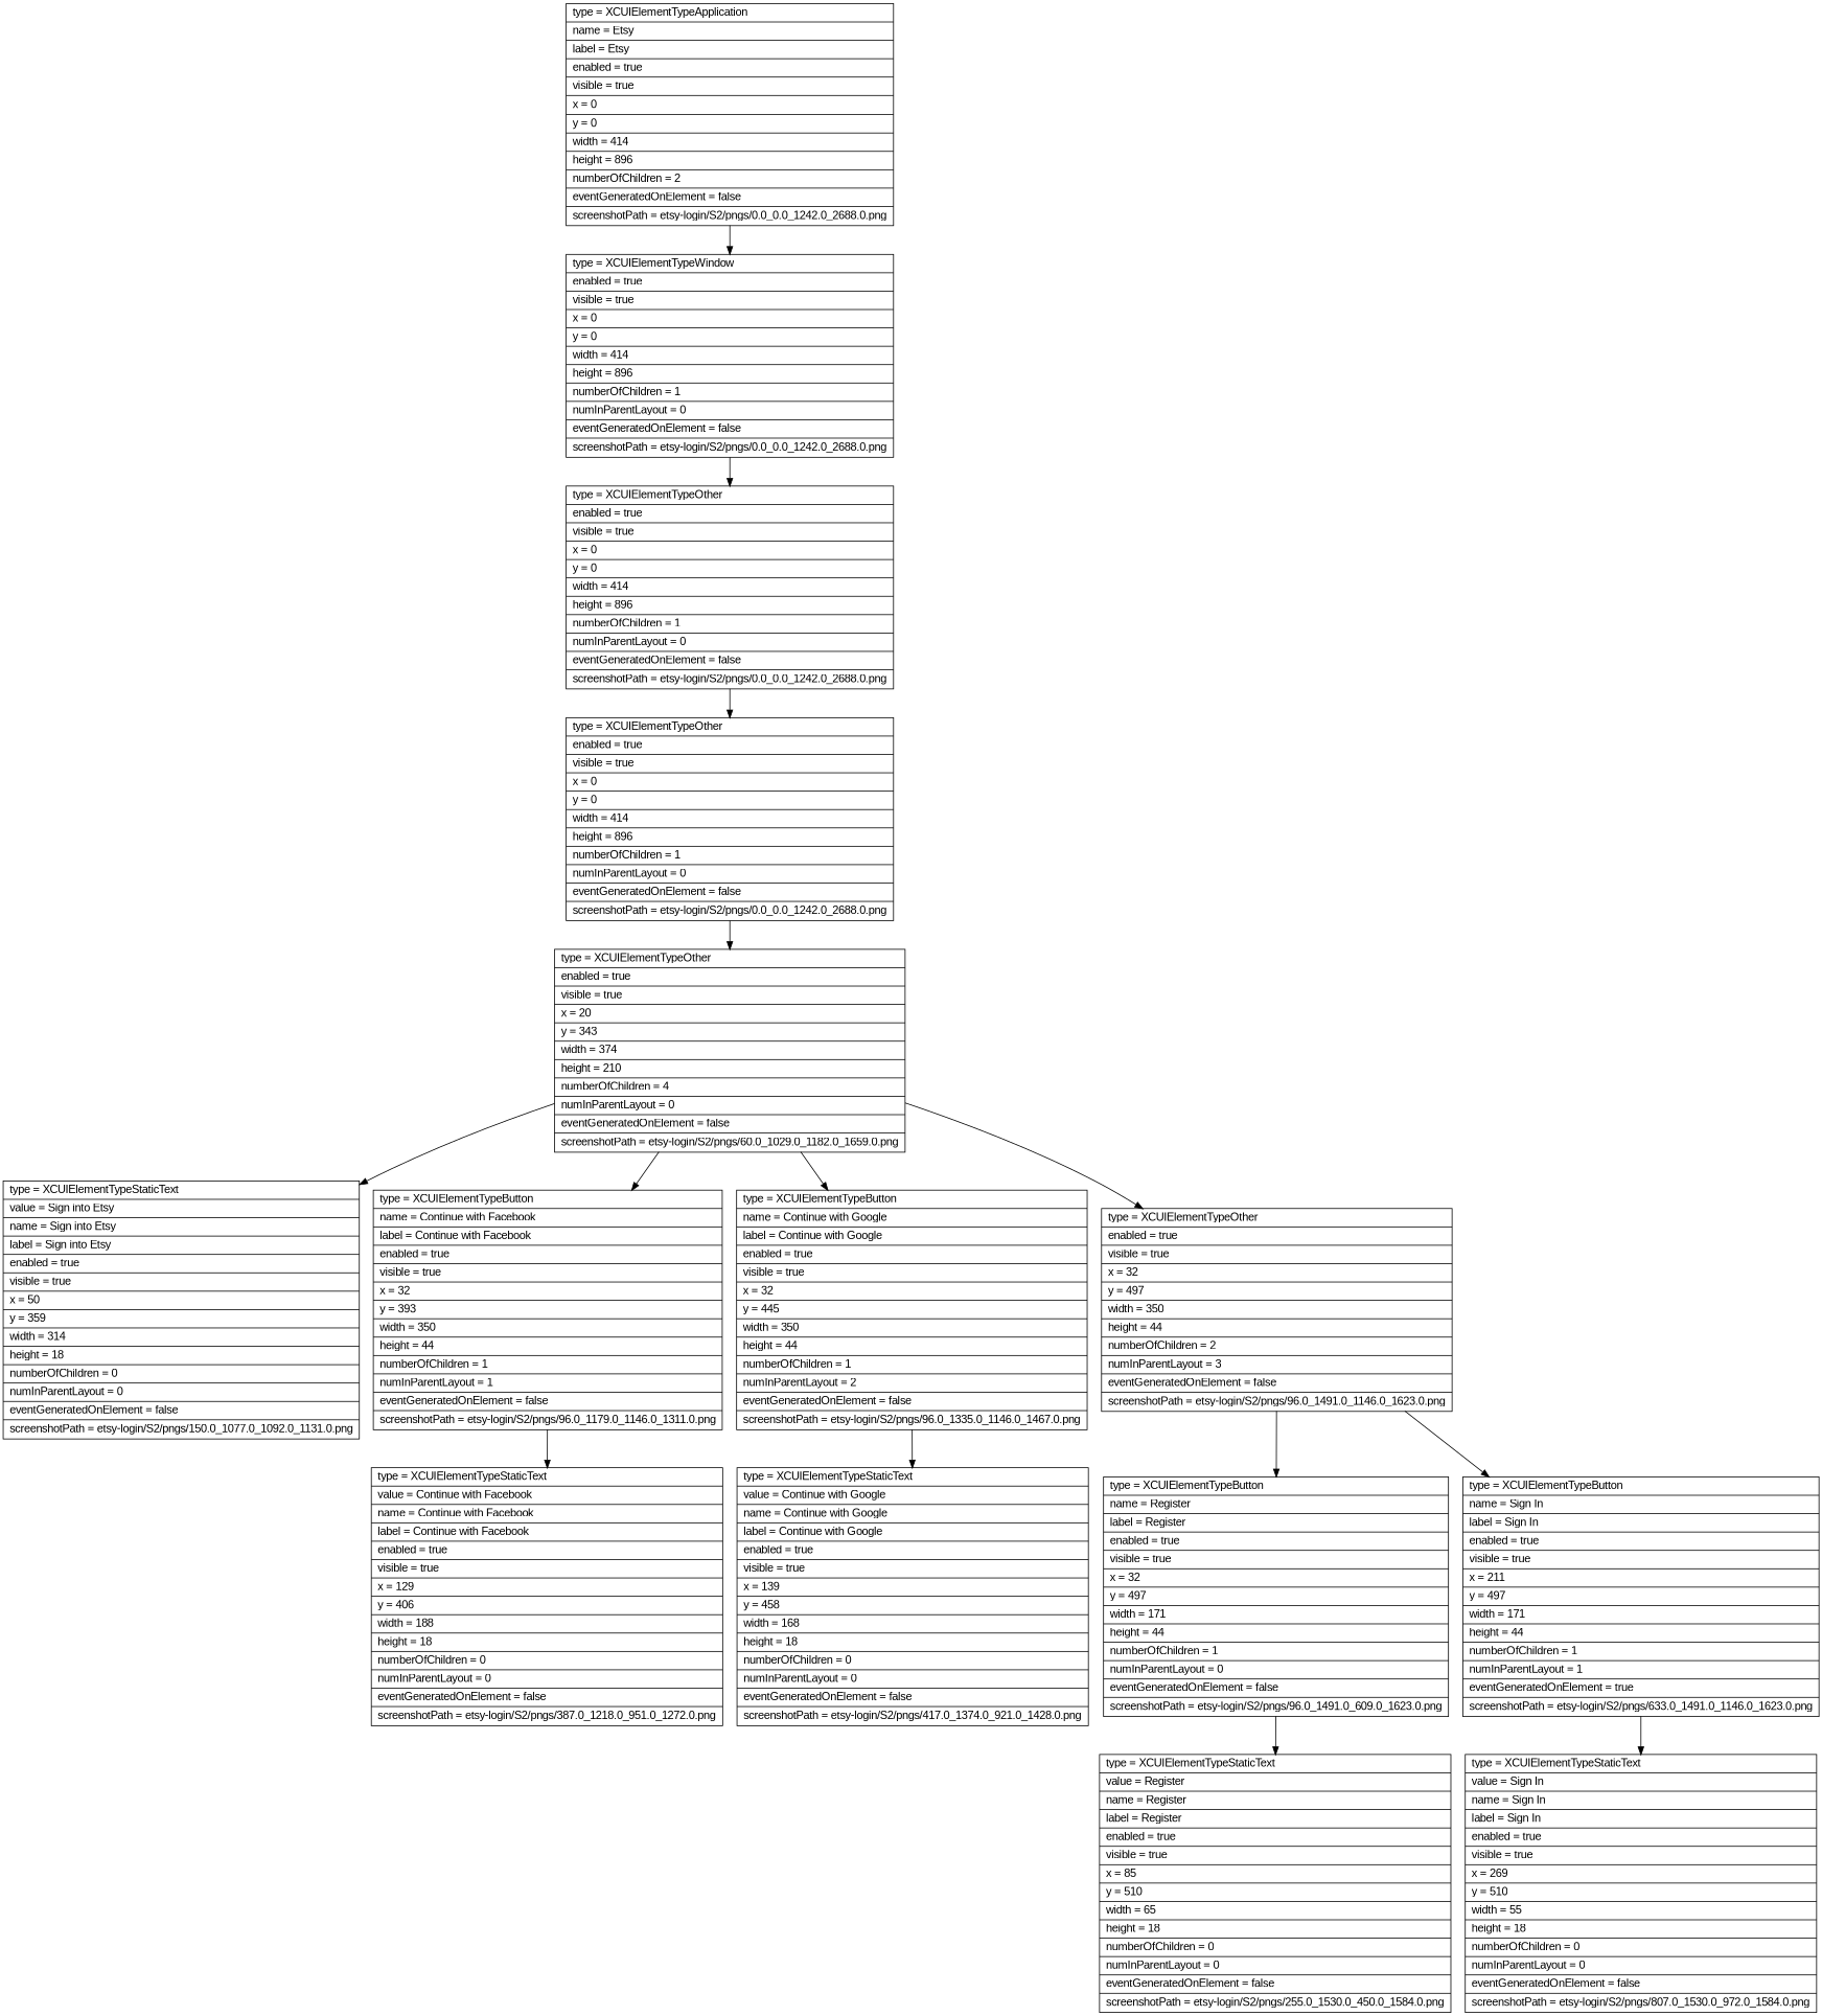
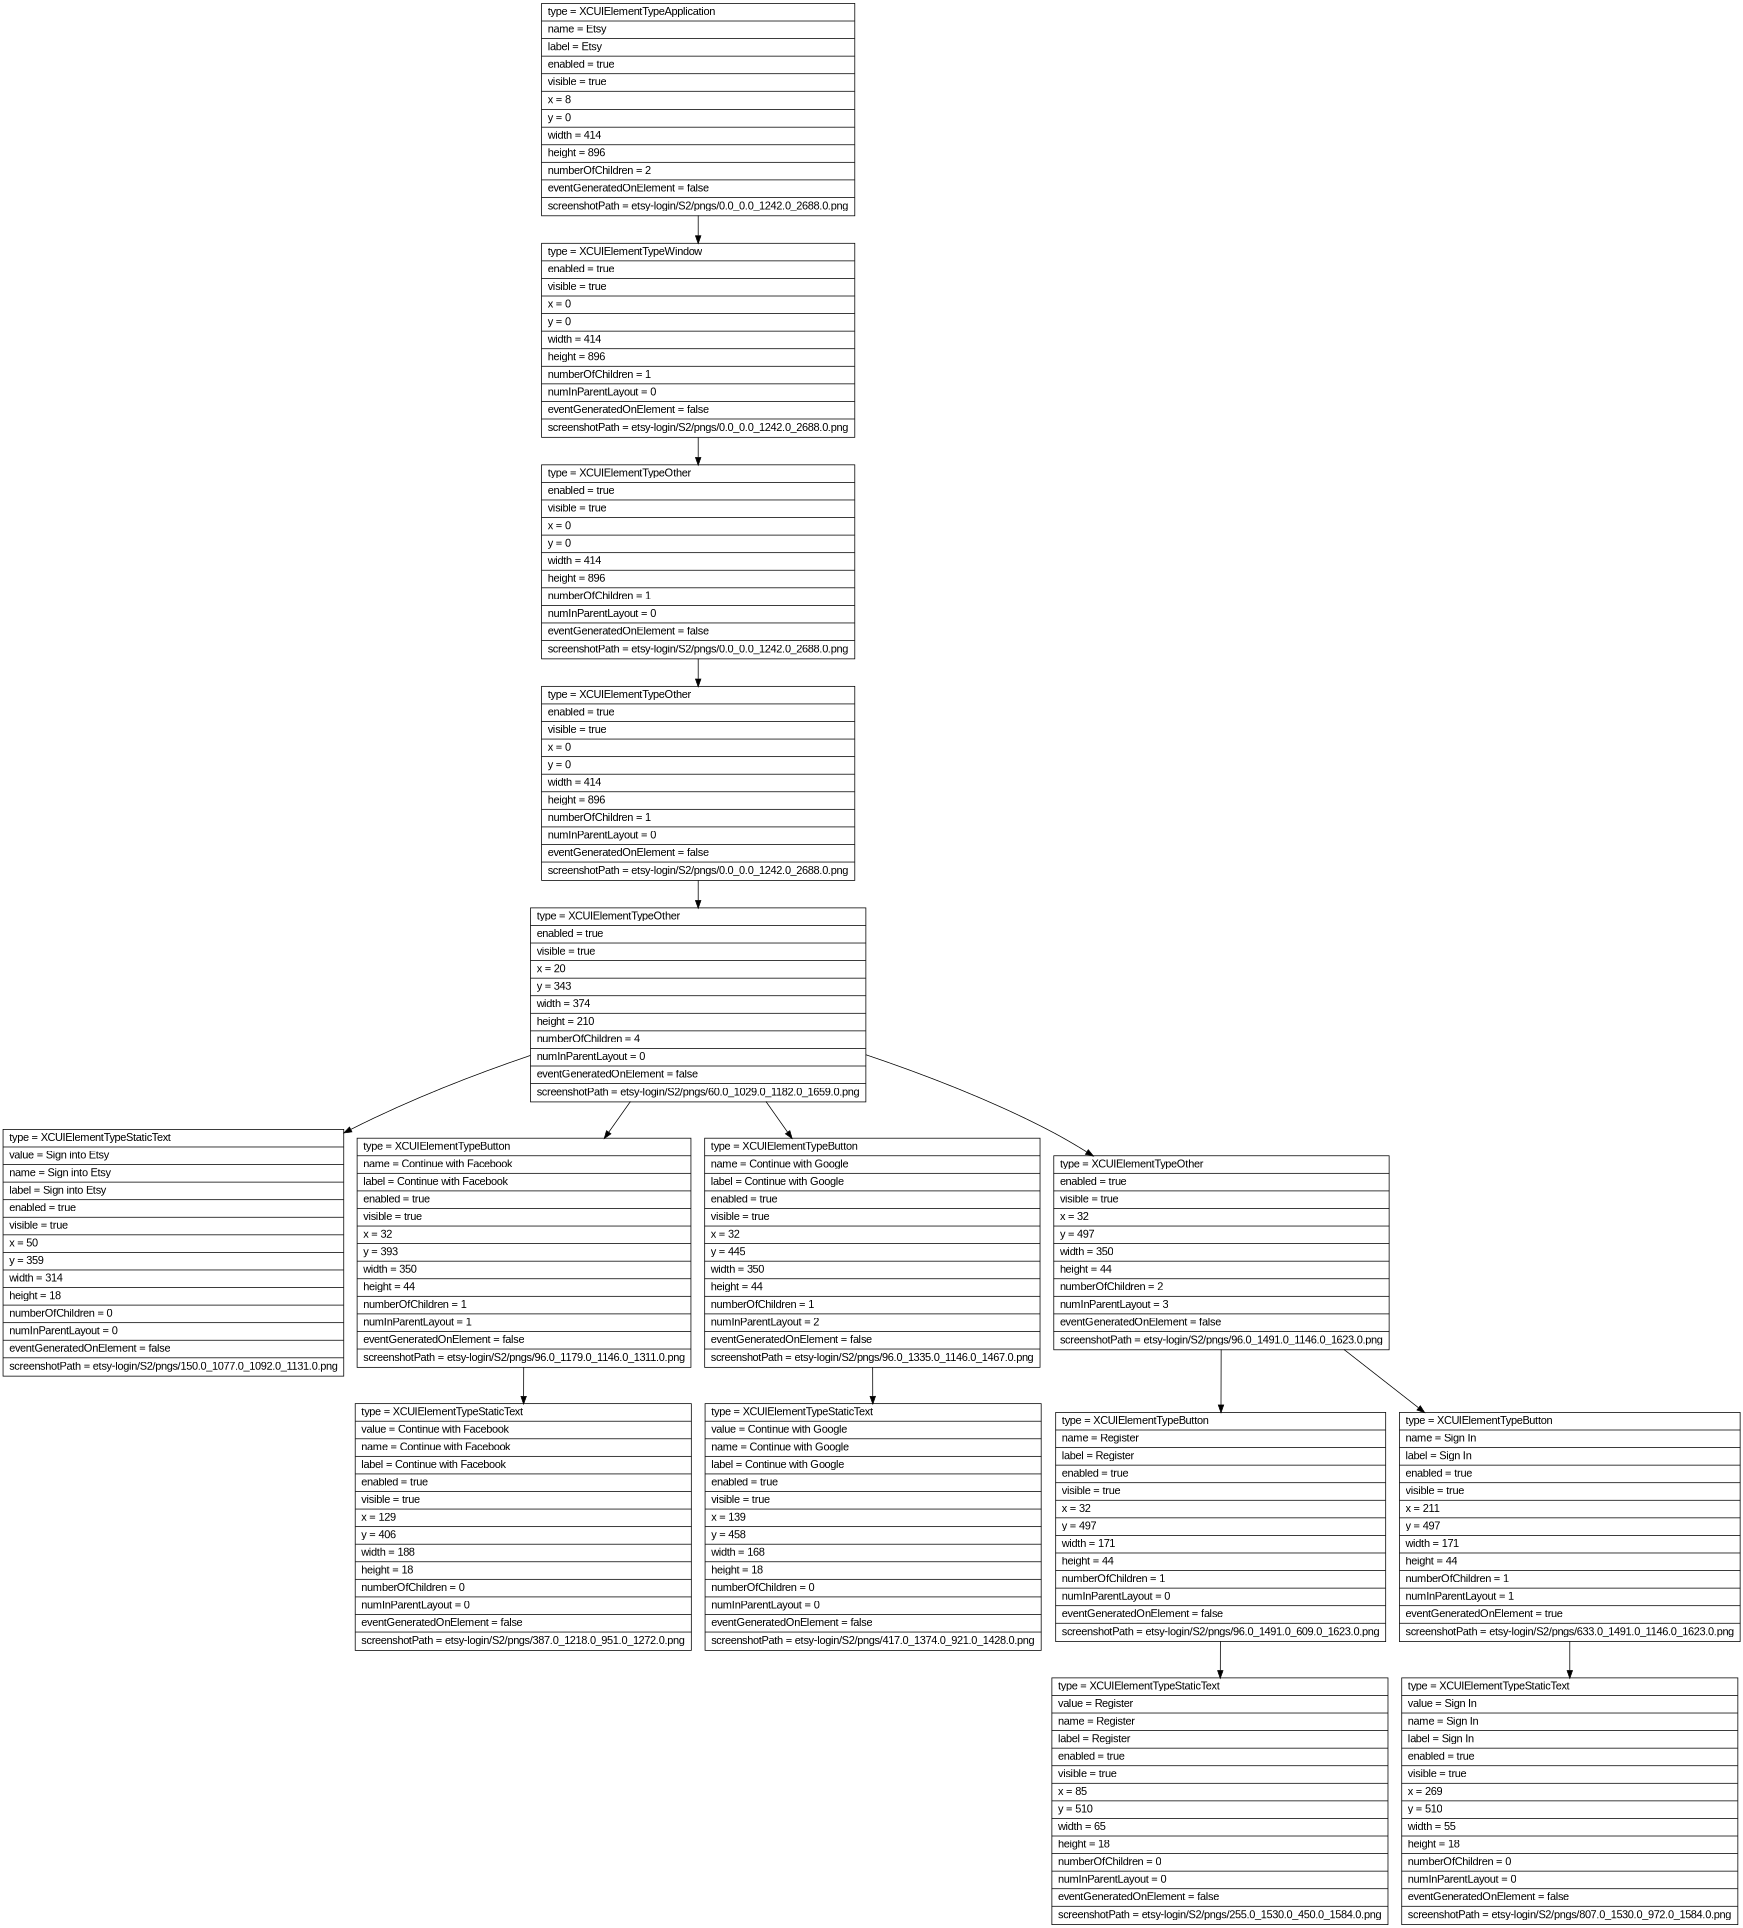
  digraph {
    node [fontname=Arial shape=record]
-   n1 [label="{type = XCUIElementTypeApplication\l|name = Etsy\l|label = Etsy\l|enabled = true\l|visible = true\l|x = 0\l|y = 0\l|width = 414\l|height = 896\l|numberOfChildren = 2\l|eventGeneratedOnElement = false \l|screenshotPath = etsy-login/S2/pngs/0.0_0.0_1242.0_2688.0.png\l}"]
+   n1 [label="{type = XCUIElementTypeApplication\l|name = Etsy\l|label = Etsy\l|enabled = true\l|visible = true\l|x = 8\l|y = 0\l|width = 414\l|height = 896\l|numberOfChildren = 2\l|eventGeneratedOnElement = false \l|screenshotPath = etsy-login/S2/pngs/0.0_0.0_1242.0_2688.0.png\l}"]
    n2 [label="{type = XCUIElementTypeWindow\l|enabled = true\l|visible = true\l|x = 0\l|y = 0\l|width = 414\l|height = 896\l|numberOfChildren = 1\l|numInParentLayout = 0\l|eventGeneratedOnElement = false \l|screenshotPath = etsy-login/S2/pngs/0.0_0.0_1242.0_2688.0.png\l}"]
    n3 [label="{type = XCUIElementTypeOther\l|enabled = true\l|visible = true\l|x = 0\l|y = 0\l|width = 414\l|height = 896\l|numberOfChildren = 1\l|numInParentLayout = 0\l|eventGeneratedOnElement = false \l|screenshotPath = etsy-login/S2/pngs/0.0_0.0_1242.0_2688.0.png\l}"]
    n4 [label="{type = XCUIElementTypeOther\l|enabled = true\l|visible = true\l|x = 0\l|y = 0\l|width = 414\l|height = 896\l|numberOfChildren = 1\l|numInParentLayout = 0\l|eventGeneratedOnElement = false \l|screenshotPath = etsy-login/S2/pngs/0.0_0.0_1242.0_2688.0.png\l}"]
    n5 [label="{type = XCUIElementTypeOther\l|enabled = true\l|visible = true\l|x = 20\l|y = 343\l|width = 374\l|height = 210\l|numberOfChildren = 4\l|numInParentLayout = 0\l|eventGeneratedOnElement = false \l|screenshotPath = etsy-login/S2/pngs/60.0_1029.0_1182.0_1659.0.png\l}"]
    n6 [label="{type = XCUIElementTypeStaticText\l|value = Sign into Etsy\l|name = Sign into Etsy\l|label = Sign into Etsy\l|enabled = true\l|visible = true\l|x = 50\l|y = 359\l|width = 314\l|height = 18\l|numberOfChildren = 0\l|numInParentLayout = 0\l|eventGeneratedOnElement = false \l|screenshotPath = etsy-login/S2/pngs/150.0_1077.0_1092.0_1131.0.png\l}"]
    n7 [label="{type = XCUIElementTypeButton\l|name = Continue with Facebook\l|label = Continue with Facebook\l|enabled = true\l|visible = true\l|x = 32\l|y = 393\l|width = 350\l|height = 44\l|numberOfChildren = 1\l|numInParentLayout = 1\l|eventGeneratedOnElement = false \l|screenshotPath = etsy-login/S2/pngs/96.0_1179.0_1146.0_1311.0.png\l}"]
    n8 [label="{type = XCUIElementTypeButton\l|name = Continue with Google\l|label = Continue with Google\l|enabled = true\l|visible = true\l|x = 32\l|y = 445\l|width = 350\l|height = 44\l|numberOfChildren = 1\l|numInParentLayout = 2\l|eventGeneratedOnElement = false \l|screenshotPath = etsy-login/S2/pngs/96.0_1335.0_1146.0_1467.0.png\l}"]
    n9 [label="{type = XCUIElementTypeOther\l|enabled = true\l|visible = true\l|x = 32\l|y = 497\l|width = 350\l|height = 44\l|numberOfChildren = 2\l|numInParentLayout = 3\l|eventGeneratedOnElement = false \l|screenshotPath = etsy-login/S2/pngs/96.0_1491.0_1146.0_1623.0.png\l}"]
    n10 [label="{type = XCUIElementTypeStaticText\l|value = Continue with Facebook\l|name = Continue with Facebook\l|label = Continue with Facebook\l|enabled = true\l|visible = true\l|x = 129\l|y = 406\l|width = 188\l|height = 18\l|numberOfChildren = 0\l|numInParentLayout = 0\l|eventGeneratedOnElement = false \l|screenshotPath = etsy-login/S2/pngs/387.0_1218.0_951.0_1272.0.png\l}"]
    n11 [label="{type = XCUIElementTypeStaticText\l|value = Continue with Google\l|name = Continue with Google\l|label = Continue with Google\l|enabled = true\l|visible = true\l|x = 139\l|y = 458\l|width = 168\l|height = 18\l|numberOfChildren = 0\l|numInParentLayout = 0\l|eventGeneratedOnElement = false \l|screenshotPath = etsy-login/S2/pngs/417.0_1374.0_921.0_1428.0.png\l}"]
    n12 [label="{type = XCUIElementTypeButton\l|name = Register\l|label = Register\l|enabled = true\l|visible = true\l|x = 32\l|y = 497\l|width = 171\l|height = 44\l|numberOfChildren = 1\l|numInParentLayout = 0\l|eventGeneratedOnElement = false \l|screenshotPath = etsy-login/S2/pngs/96.0_1491.0_609.0_1623.0.png\l}"]
    n13 [label="{type = XCUIElementTypeButton\l|name = Sign In\l|label = Sign In\l|enabled = true\l|visible = true\l|x = 211\l|y = 497\l|width = 171\l|height = 44\l|numberOfChildren = 1\l|numInParentLayout = 1\l|eventGeneratedOnElement = true \l|screenshotPath = etsy-login/S2/pngs/633.0_1491.0_1146.0_1623.0.png\l}"]
    n14 [label="{type = XCUIElementTypeStaticText\l|value = Register\l|name = Register\l|label = Register\l|enabled = true\l|visible = true\l|x = 85\l|y = 510\l|width = 65\l|height = 18\l|numberOfChildren = 0\l|numInParentLayout = 0\l|eventGeneratedOnElement = false \l|screenshotPath = etsy-login/S2/pngs/255.0_1530.0_450.0_1584.0.png\l}"]
    n15 [label="{type = XCUIElementTypeStaticText\l|value = Sign In\l|name = Sign In\l|label = Sign In\l|enabled = true\l|visible = true\l|x = 269\l|y = 510\l|width = 55\l|height = 18\l|numberOfChildren = 0\l|numInParentLayout = 0\l|eventGeneratedOnElement = false \l|screenshotPath = etsy-login/S2/pngs/807.0_1530.0_972.0_1584.0.png\l}"]
    n1 -> n2
    n2 -> n3
    n3 -> n4
    n4 -> n5
    n5 -> n6
    n5 -> n7
    n5 -> n8
    n5 -> n9
    n7 -> n10
    n8 -> n11
    n9 -> n12
    n9 -> n13
    n12 -> n14
    n13 -> n15
  }
